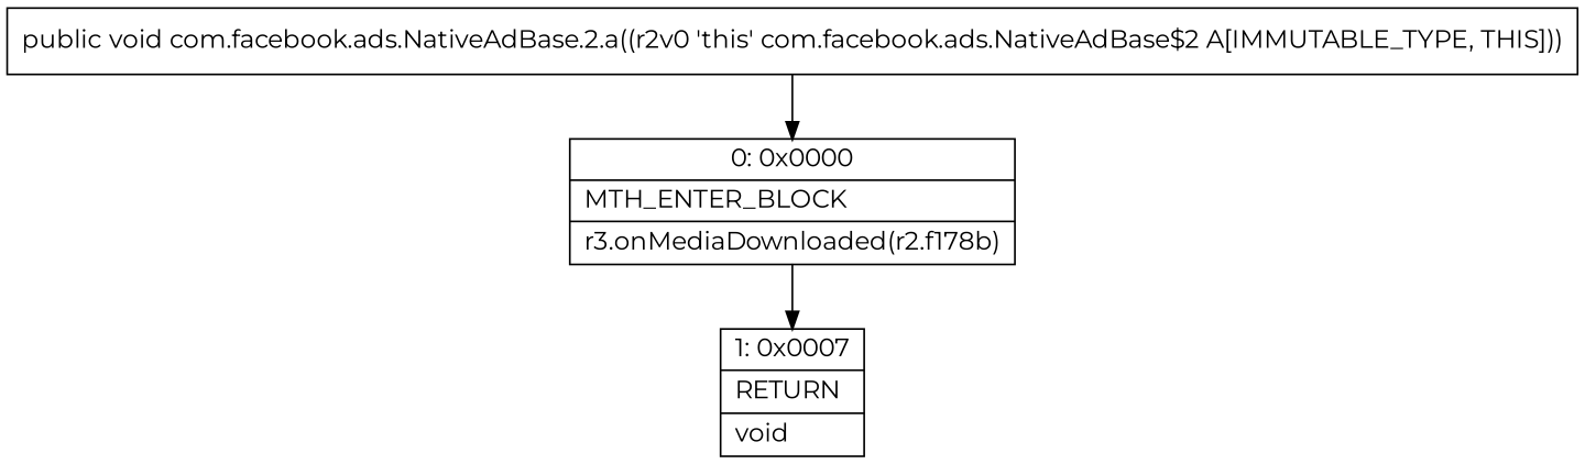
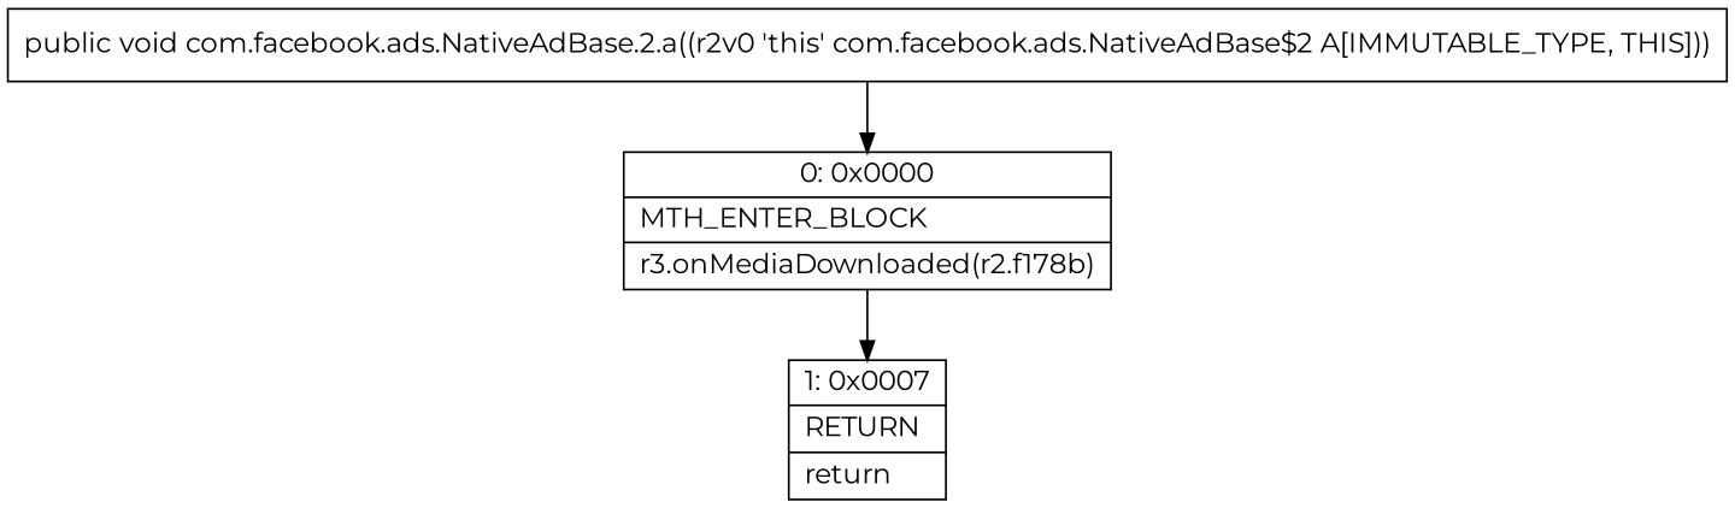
  digraph {
    fontname=Montserrat
    node [shape=record fontname=Montserrat]
    edge [style=solid fontname=Montserrat]
    n1 [label="{0\:\ 0x0000|MTH_ENTER_BLOCK\l|r3.onMediaDownloaded(r2.f178b)\l}"]
-   n2 [label="{1\:\ 0x0007|RETURN\l|void\l}"]
+   n2 [label="{1\:\ 0x0007|RETURN\l|return\l}"]
    n3 [label="{public void com.facebook.ads.NativeAdBase.2.a((r2v0 'this' com.facebook.ads.NativeAdBase$2 A[IMMUTABLE_TYPE, THIS])) }"]
    n1 -> n2
    n3 -> n1
  }
